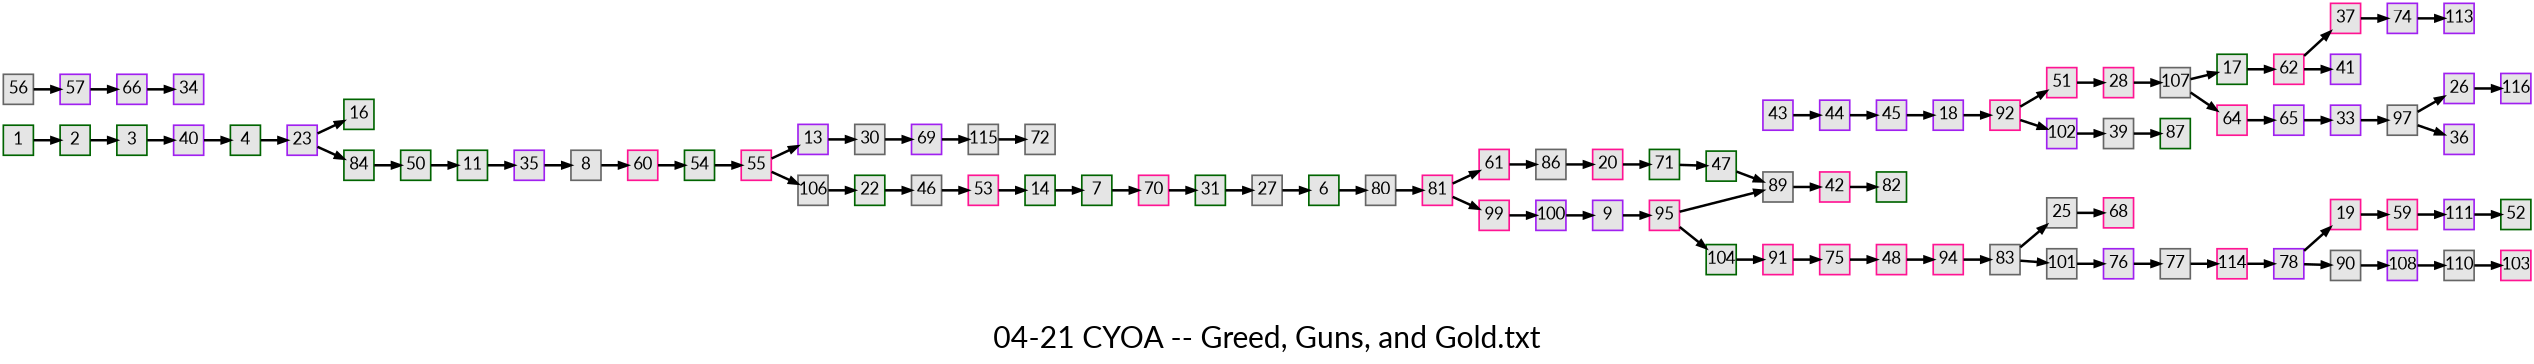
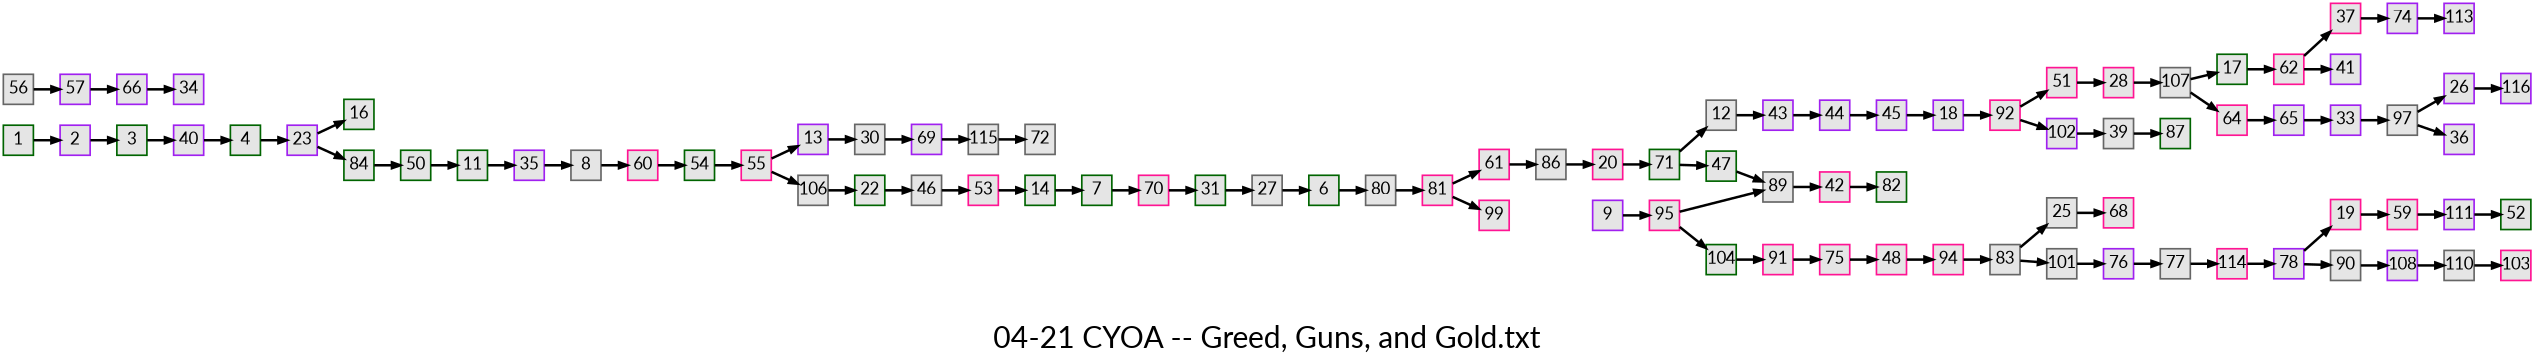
  digraph {
    fontname=Lato
    fontsize=36
    label="04-21 CYOA -- Greed, Guns, and Gold.txt"
    nodesep=0.35
    ordering=out
    rankdir=LR
    ranksep=0.45
    node [color=purple fillcolor=grey90 fixedsize=true fontname=Lato fontsize=20 labelfloat=true margin="0,0" penwidth=2 regular=true shape=rect style=filled]
    edge [fontname=Lato fontsize=12 labelfloat=true penwidth=3]
    1 [color=darkgreen]
-   2 [color=darkgreen]
+   2
    3 [color=darkgreen]
    40
    4 [color=darkgreen]
    23
    16 [color=darkgreen]
    84 [color=darkgreen]
    50 [color=darkgreen]
    6 [color=darkgreen]
    80 [color=gray40]
    81 [color=deeppink]
    61 [color=deeppink]
    99 [color=deeppink]
    7 [color=darkgreen]
    70 [color=deeppink]
    31 [color=darkgreen]
    27 [color=gray40]
    8 [color=gray40]
    60 [color=deeppink]
    54 [color=darkgreen]
    55 [color=deeppink]
    95 [color=deeppink]
    9
    89 [color=gray40]
    104 [color=darkgreen]
    42 [color=deeppink]
    91 [color=deeppink]
    11 [color=darkgreen]
    35
+   12 [color=gray40]
    43
    44
    45
    30 [color=gray40]
    13
    69
    115 [color=gray40]
    14 [color=darkgreen]
    17 [color=darkgreen]
    62 [color=deeppink]
    37 [color=deeppink]
    41
    74
    92 [color=deeppink]
    18
    51 [color=deeppink]
    102
    28 [color=deeppink]
    39 [color=gray40]
    19 [color=deeppink]
    59 [color=deeppink]
    111
    52 [color=darkgreen]
    20 [color=deeppink]
    71 [color=darkgreen]
    47 [color=darkgreen]
    22 [color=darkgreen]
    46 [color=gray40]
    53 [color=deeppink]
    25 [color=gray40]
    68 [color=deeppink]
    26
    116
    56 [color=gray40]
    57
    107 [color=gray40]
    64 [color=deeppink]
    65
    72 [color=gray40]
    97 [color=gray40]
    33
    36
    113
    87 [color=darkgreen]
    82 [color=darkgreen]
    48 [color=deeppink]
    94 [color=deeppink]
    83 [color=gray40]
    101 [color=gray40]
    106 [color=gray40]
    66
    34
    86 [color=gray40]
    75 [color=deeppink]
    77 [color=gray40]
    76
    114 [color=deeppink]
    78
    90 [color=gray40]
    108
    110 [color=gray40]
-   100
    103 [color=deeppink]
    1 -> 2
    2 -> 3
    3 -> 40
    40 -> 4
    4 -> 23
    23 -> 16
    23 -> 84
    84 -> 50
    50 -> 11
    6 -> 80
    80 -> 81
    81 -> 61
    81 -> 99
    61 -> 86
-   99 -> 100
    7 -> 70
    70 -> 31
    31 -> 27
    27 -> 6
    8 -> 60
    60 -> 54
    54 -> 55
    55 -> 13
    55 -> 106
    95 -> 89
    95 -> 104
    9 -> 95
    89 -> 42
    104 -> 91
    42 -> 82
    91 -> 75
    11 -> 35
    35 -> 8
+   12 -> 43
    43 -> 44
    44 -> 45
    45 -> 18
    30 -> 69
    13 -> 30
    69 -> 115
    115 -> 72
    14 -> 7
    17 -> 62
    62 -> 37
    62 -> 41
    37 -> 74
    74 -> 113
    92 -> 51
    92 -> 102
    18 -> 92
    51 -> 28
    102 -> 39
    28 -> 107
    39 -> 87
    19 -> 59
    59 -> 111
    111 -> 52
    20 -> 71
+   71 -> 12
    71 -> 47
    47 -> 89
    22 -> 46
    46 -> 53
    53 -> 14
    25 -> 68
    26 -> 116
    56 -> 57
    57 -> 66
    107 -> 17
    107 -> 64
    64 -> 65
    65 -> 33
    97 -> 26
    97 -> 36
    33 -> 97
    48 -> 94
    94 -> 83
    83 -> 25
    83 -> 101
    101 -> 76
    106 -> 22
    66 -> 34
    86 -> 20
    75 -> 48
    77 -> 114
    76 -> 77
    114 -> 78
    78 -> 19
    78 -> 90
    90 -> 108
    108 -> 110
    110 -> 103
-   100 -> 9
  }
